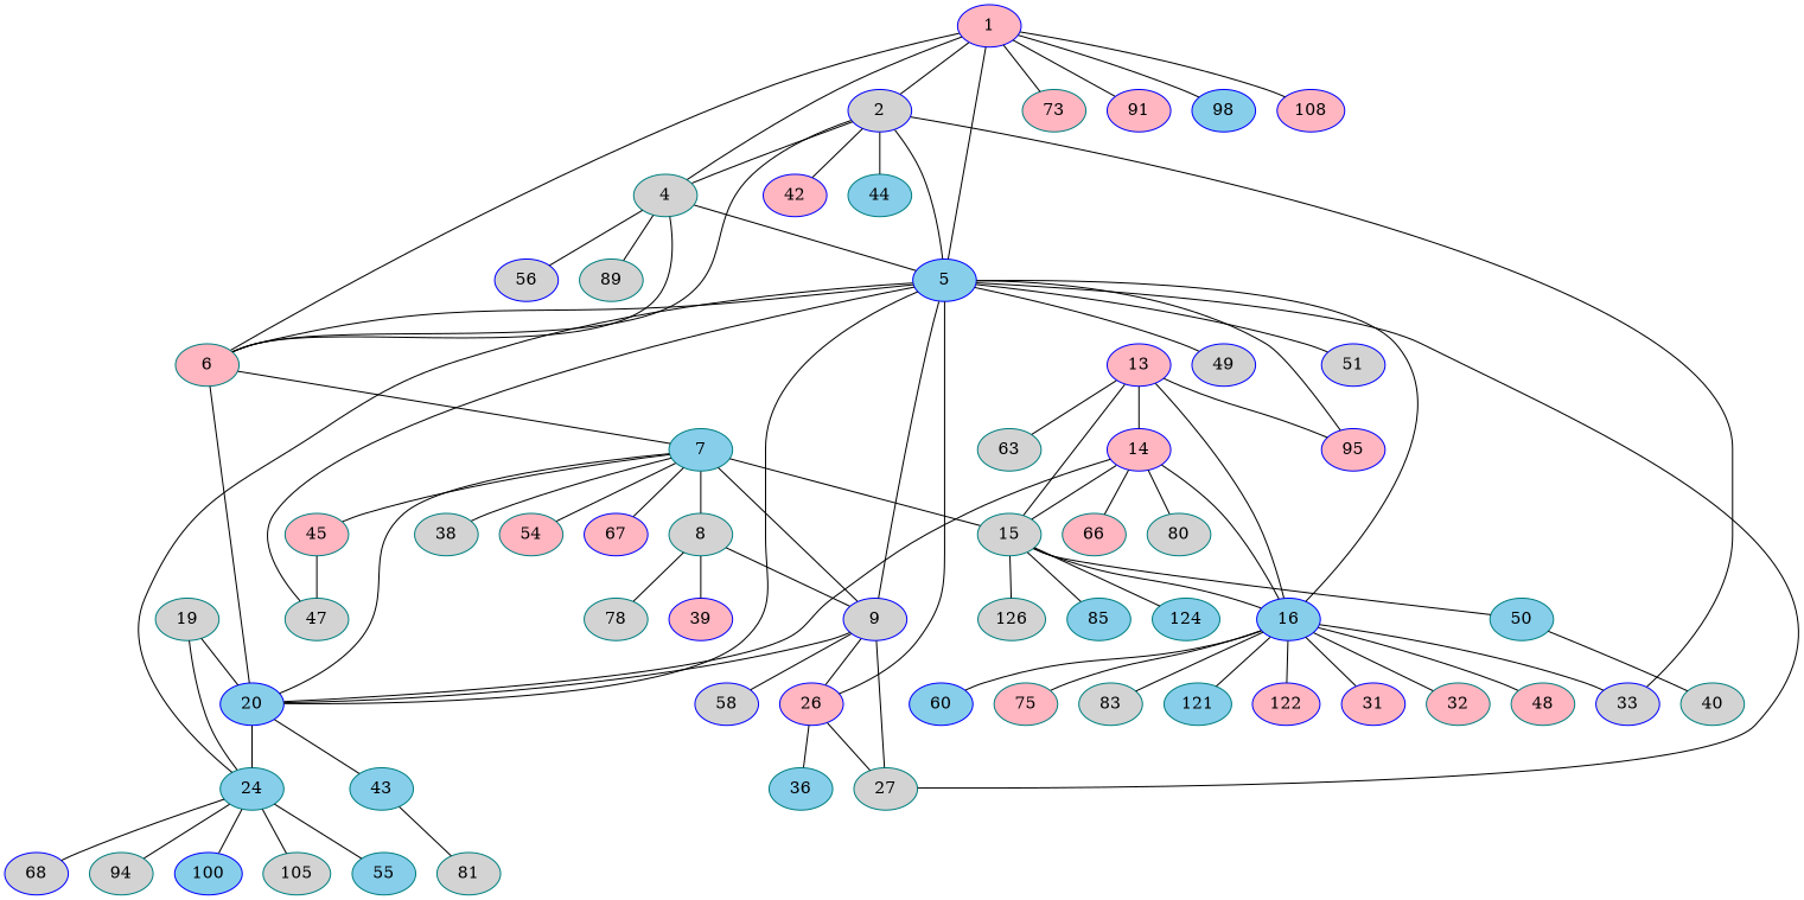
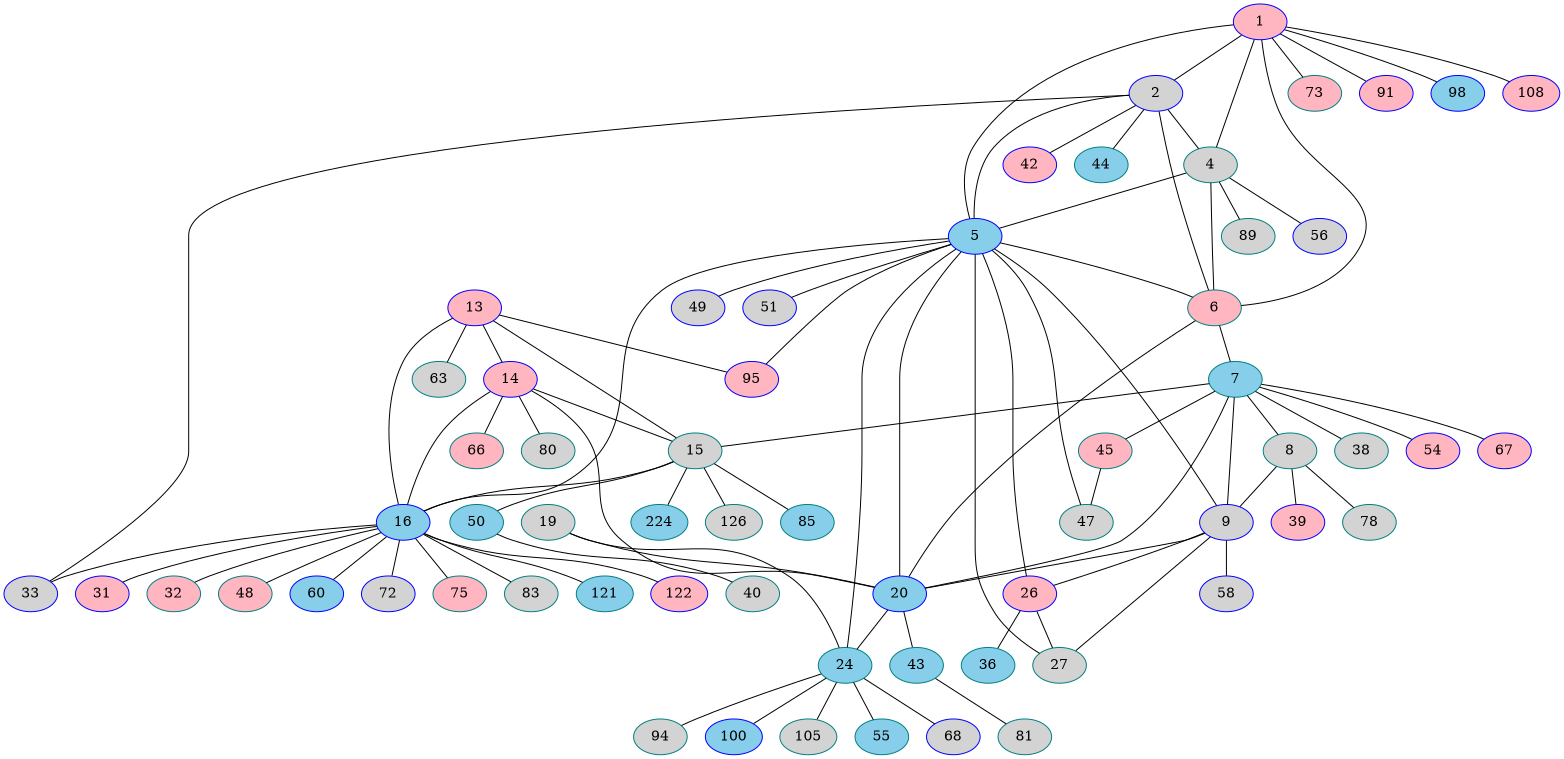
  graph {
    node [color=teal fillcolor=lightgrey style=filled]
    2 [color=blue super="+3"]
    4
    5 [color=blue fillcolor=skyblue super="+104+25"]
    6 [fillcolor=lightpink super="+57+34+96"]
    33 [color=blue super="+90"]
    42 [color=blue fillcolor=lightpink]
    44 [fillcolor=skyblue]
    1 [color=blue fillcolor=lightpink]
    73 [fillcolor=lightpink]
    91 [color=blue fillcolor=lightpink]
    98 [color=blue fillcolor=skyblue]
    108 [color=blue fillcolor=lightpink]
    56 [color=blue]
    89
    9 [color=blue super="+30+106+117+76"]
    16 [color=blue fillcolor=skyblue super="+17"]
    20 [color=blue fillcolor=skyblue super="+53+21+110+64+23"]
    24 [fillcolor=skyblue]
    26 [color=blue fillcolor=lightpink super="+29"]
    27
    47 [super="+52"]
    49 [color=blue]
    51 [color=blue]
    n24 [color=blue fillcolor=lightpink label=95]
    7 [fillcolor=skyblue super="+12+10+119+81+123+11"]
    58 [color=blue]
    31 [color=blue fillcolor=lightpink]
    32 [fillcolor=lightpink super="+113"]
    48 [fillcolor=lightpink]
    60 [color=blue fillcolor=skyblue]
+   72 [color=blue]
    75 [fillcolor=lightpink]
    83
    121 [fillcolor=skyblue]
    122 [color=blue fillcolor=lightpink]
    43 [fillcolor=skyblue]
    55 [fillcolor=skyblue super="+71"]
    68 [color=blue]
    94
    100 [color=blue fillcolor=skyblue]
    105
    36 [fillcolor=skyblue]
    8 [super="+62+46"]
    15
    38
    45 [fillcolor=lightpink]
-   54 [fillcolor=lightpink]
+   54 [color=blue fillcolor=lightpink]
    67 [color=blue fillcolor=lightpink super="+125+79+74"]
    39 [color=blue fillcolor=lightpink]
    78
    50 [fillcolor=skyblue]
    85 [fillcolor=skyblue]
-   124 [fillcolor=skyblue]
+   124 [fillcolor=skyblue label=224]
    126
    13 [color=blue fillcolor=lightpink super="+18"]
    14 [color=blue fillcolor=lightpink]
    63
    66 [fillcolor=lightpink super="+116"]
    80
    40
    19
    n62 [label=81]
    2 -- 4 [weight=2]
    2 -- 5 [weight=2]
    2 -- 6 [weight=2]
    2 -- 33
    2 -- 42
    2 -- 44
    4 -- 5
    4 -- 6
    4 -- 56
    4 -- 89
    5 -- 6
    5 -- 9 [weight=2]
    5 -- 16 [weight=2]
    5 -- 20 [weight=2]
    5 -- 24
    5 -- 26 [weight=4]
    5 -- 27 [weight=2]
    5 -- 47
    5 -- 49
    5 -- 51
    5 -- n24
    6 -- 20
    6 -- 7
    1 -- 2 [weight=2]
    1 -- 4
    1 -- 5
    1 -- 6
    1 -- 73
    1 -- 91
    1 -- 98
    1 -- 108
    9 -- 20
    9 -- 26 [weight=2]
    9 -- 27
    9 -- 58
    16 -- 33
    16 -- 31
    16 -- 32
    16 -- 48
    16 -- 60
+   16 -- 72
    16 -- 75
    16 -- 83
    16 -- 121
    16 -- 122
    20 -- 24 [weight=4]
    20 -- 43
    24 -- 55
    24 -- 68
    24 -- 94
    24 -- 100
    24 -- 105
    26 -- 27 [weight=2]
    26 -- 36
    7 -- 9 [weight=4]
    7 -- 20
    7 -- 8 [weight=4]
    7 -- 15
    7 -- 38
    7 -- 45
    7 -- 54
    7 -- 67
    43 -- n62
    8 -- 9
    8 -- 39
    8 -- 78
    15 -- 16 [weight=2]
    15 -- 50
    15 -- 85
    15 -- 124
    15 -- 126
    45 -- 47
    50 -- 40
    13 -- 16 [weight=4]
    13 -- n24
    13 -- 15 [weight=2]
    13 -- 14 [weight=2]
    13 -- 63
    14 -- 16 [weight=2]
    14 -- 20
    14 -- 15
    14 -- 66
    14 -- 80
    19 -- 20 [weight=4]
    19 -- 24
  }
